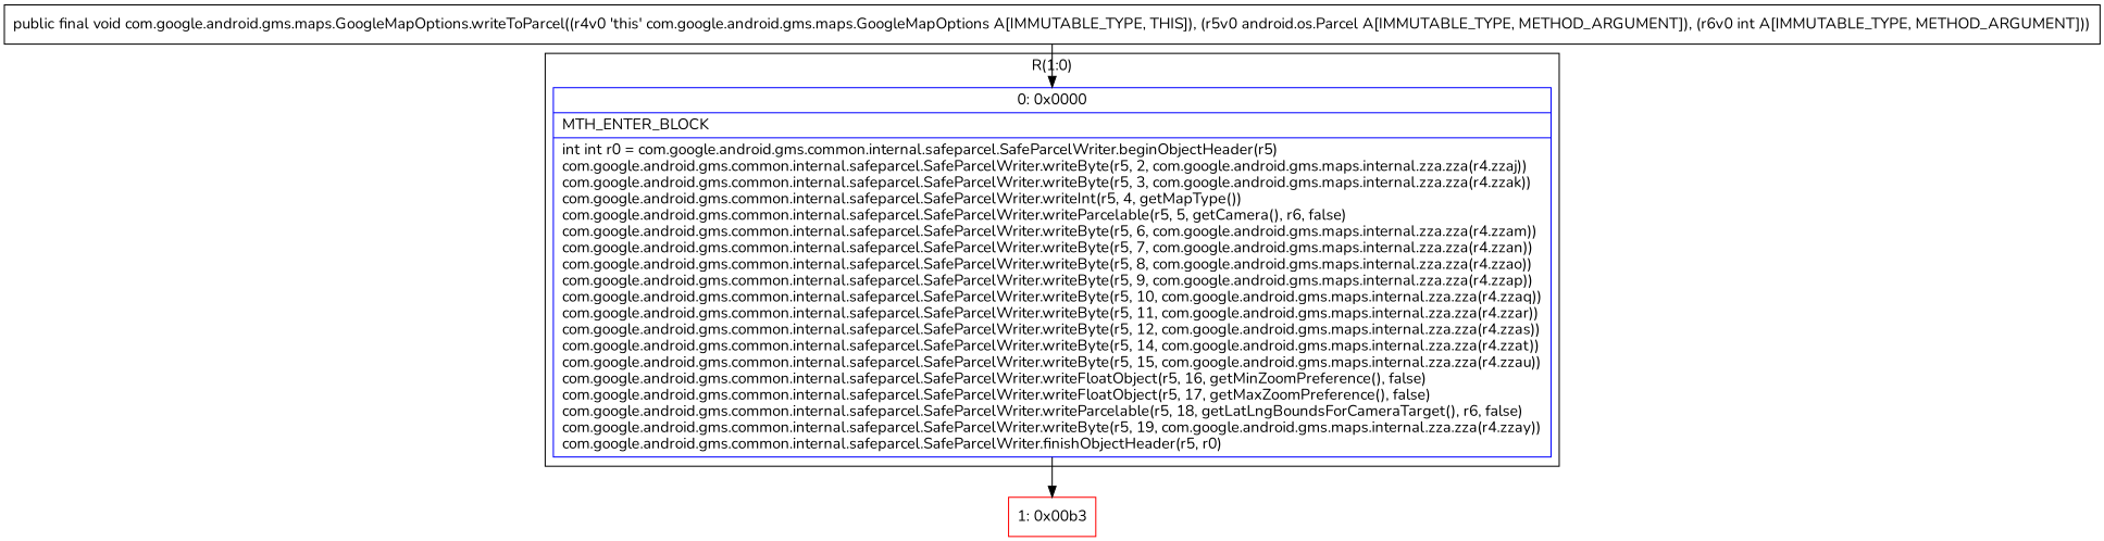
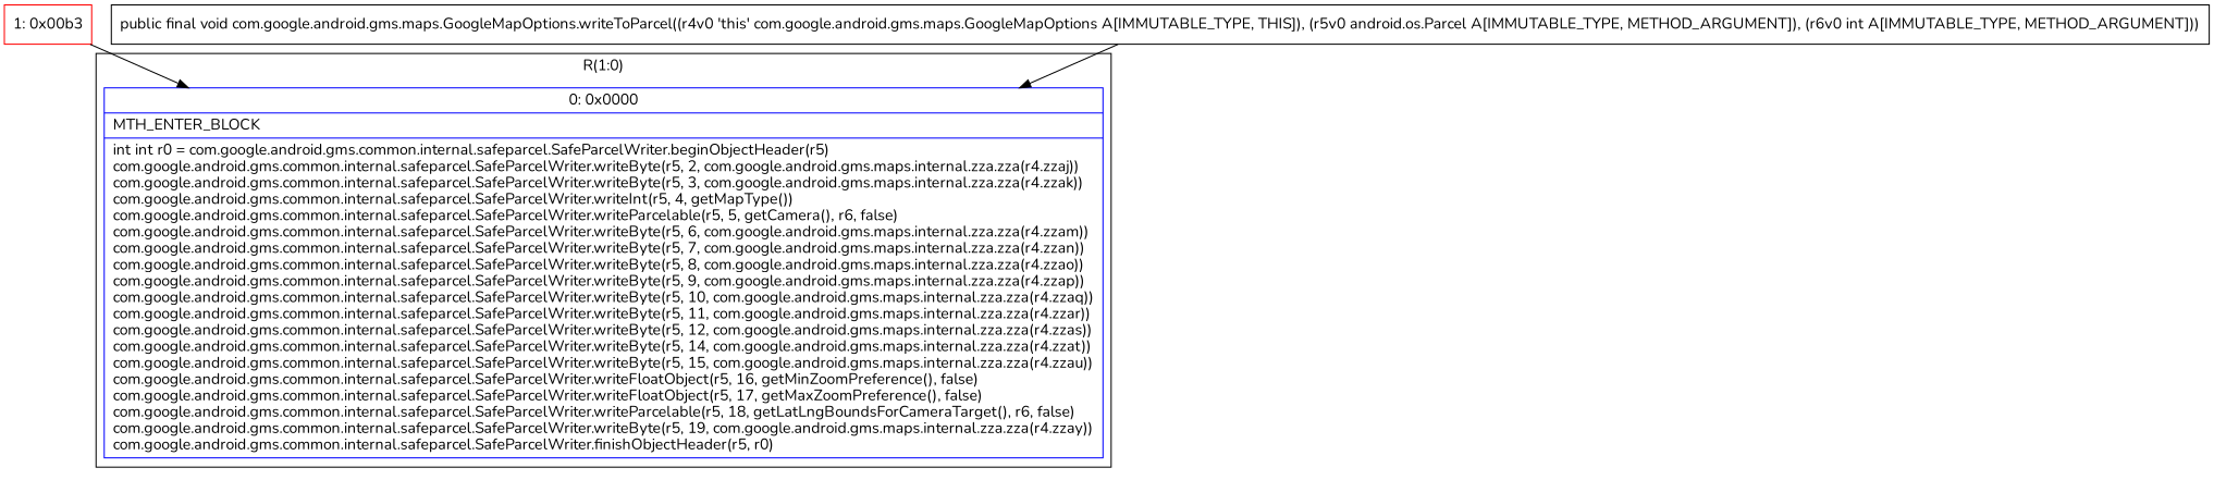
  digraph {
    fontname=Nunito
    node [shape=record fontname=Nunito]
    edge [fontname=Nunito]
    n1 [color=blue label="{0\:\ 0x0000|MTH_ENTER_BLOCK\l|int int r0 = com.google.android.gms.common.internal.safeparcel.SafeParcelWriter.beginObjectHeader(r5)\lcom.google.android.gms.common.internal.safeparcel.SafeParcelWriter.writeByte(r5, 2, com.google.android.gms.maps.internal.zza.zza(r4.zzaj))\lcom.google.android.gms.common.internal.safeparcel.SafeParcelWriter.writeByte(r5, 3, com.google.android.gms.maps.internal.zza.zza(r4.zzak))\lcom.google.android.gms.common.internal.safeparcel.SafeParcelWriter.writeInt(r5, 4, getMapType())\lcom.google.android.gms.common.internal.safeparcel.SafeParcelWriter.writeParcelable(r5, 5, getCamera(), r6, false)\lcom.google.android.gms.common.internal.safeparcel.SafeParcelWriter.writeByte(r5, 6, com.google.android.gms.maps.internal.zza.zza(r4.zzam))\lcom.google.android.gms.common.internal.safeparcel.SafeParcelWriter.writeByte(r5, 7, com.google.android.gms.maps.internal.zza.zza(r4.zzan))\lcom.google.android.gms.common.internal.safeparcel.SafeParcelWriter.writeByte(r5, 8, com.google.android.gms.maps.internal.zza.zza(r4.zzao))\lcom.google.android.gms.common.internal.safeparcel.SafeParcelWriter.writeByte(r5, 9, com.google.android.gms.maps.internal.zza.zza(r4.zzap))\lcom.google.android.gms.common.internal.safeparcel.SafeParcelWriter.writeByte(r5, 10, com.google.android.gms.maps.internal.zza.zza(r4.zzaq))\lcom.google.android.gms.common.internal.safeparcel.SafeParcelWriter.writeByte(r5, 11, com.google.android.gms.maps.internal.zza.zza(r4.zzar))\lcom.google.android.gms.common.internal.safeparcel.SafeParcelWriter.writeByte(r5, 12, com.google.android.gms.maps.internal.zza.zza(r4.zzas))\lcom.google.android.gms.common.internal.safeparcel.SafeParcelWriter.writeByte(r5, 14, com.google.android.gms.maps.internal.zza.zza(r4.zzat))\lcom.google.android.gms.common.internal.safeparcel.SafeParcelWriter.writeByte(r5, 15, com.google.android.gms.maps.internal.zza.zza(r4.zzau))\lcom.google.android.gms.common.internal.safeparcel.SafeParcelWriter.writeFloatObject(r5, 16, getMinZoomPreference(), false)\lcom.google.android.gms.common.internal.safeparcel.SafeParcelWriter.writeFloatObject(r5, 17, getMaxZoomPreference(), false)\lcom.google.android.gms.common.internal.safeparcel.SafeParcelWriter.writeParcelable(r5, 18, getLatLngBoundsForCameraTarget(), r6, false)\lcom.google.android.gms.common.internal.safeparcel.SafeParcelWriter.writeByte(r5, 19, com.google.android.gms.maps.internal.zza.zza(r4.zzay))\lcom.google.android.gms.common.internal.safeparcel.SafeParcelWriter.finishObjectHeader(r5, r0)\l}"]
    n2 [color=red label="{1\:\ 0x00b3}"]
    n3 [label="{public final void com.google.android.gms.maps.GoogleMapOptions.writeToParcel((r4v0 'this' com.google.android.gms.maps.GoogleMapOptions A[IMMUTABLE_TYPE, THIS]), (r5v0 android.os.Parcel A[IMMUTABLE_TYPE, METHOD_ARGUMENT]), (r6v0 int A[IMMUTABLE_TYPE, METHOD_ARGUMENT])) }"]
    subgraph cluster_1 {
      label="R(1:0)"
      n1
    }
-   n1 -> n2
+   n2 -> n1
    n3 -> n1
  }
